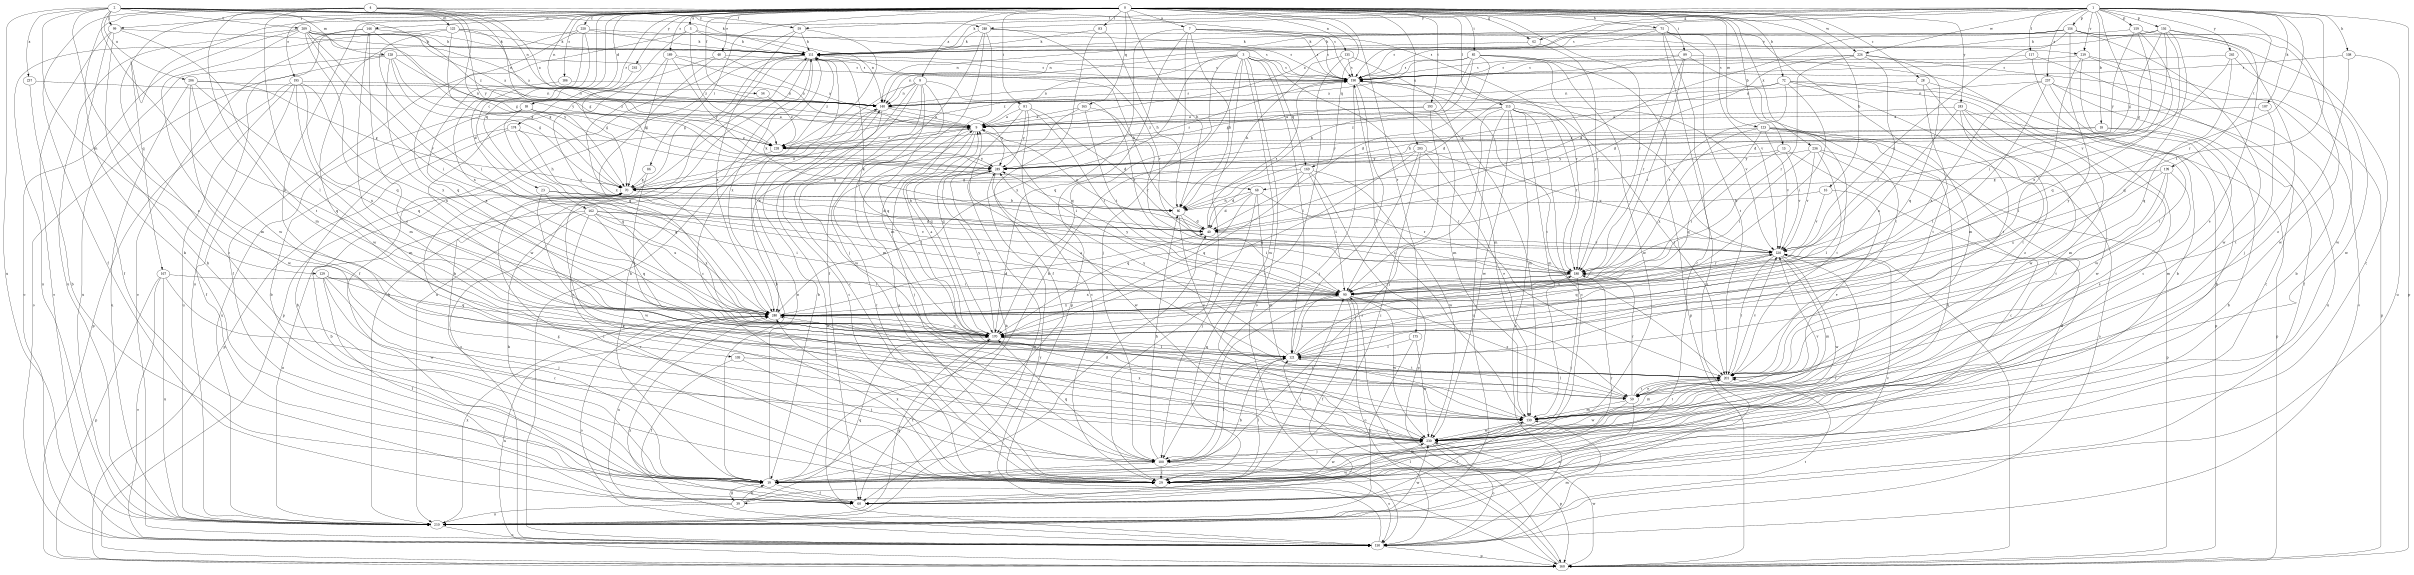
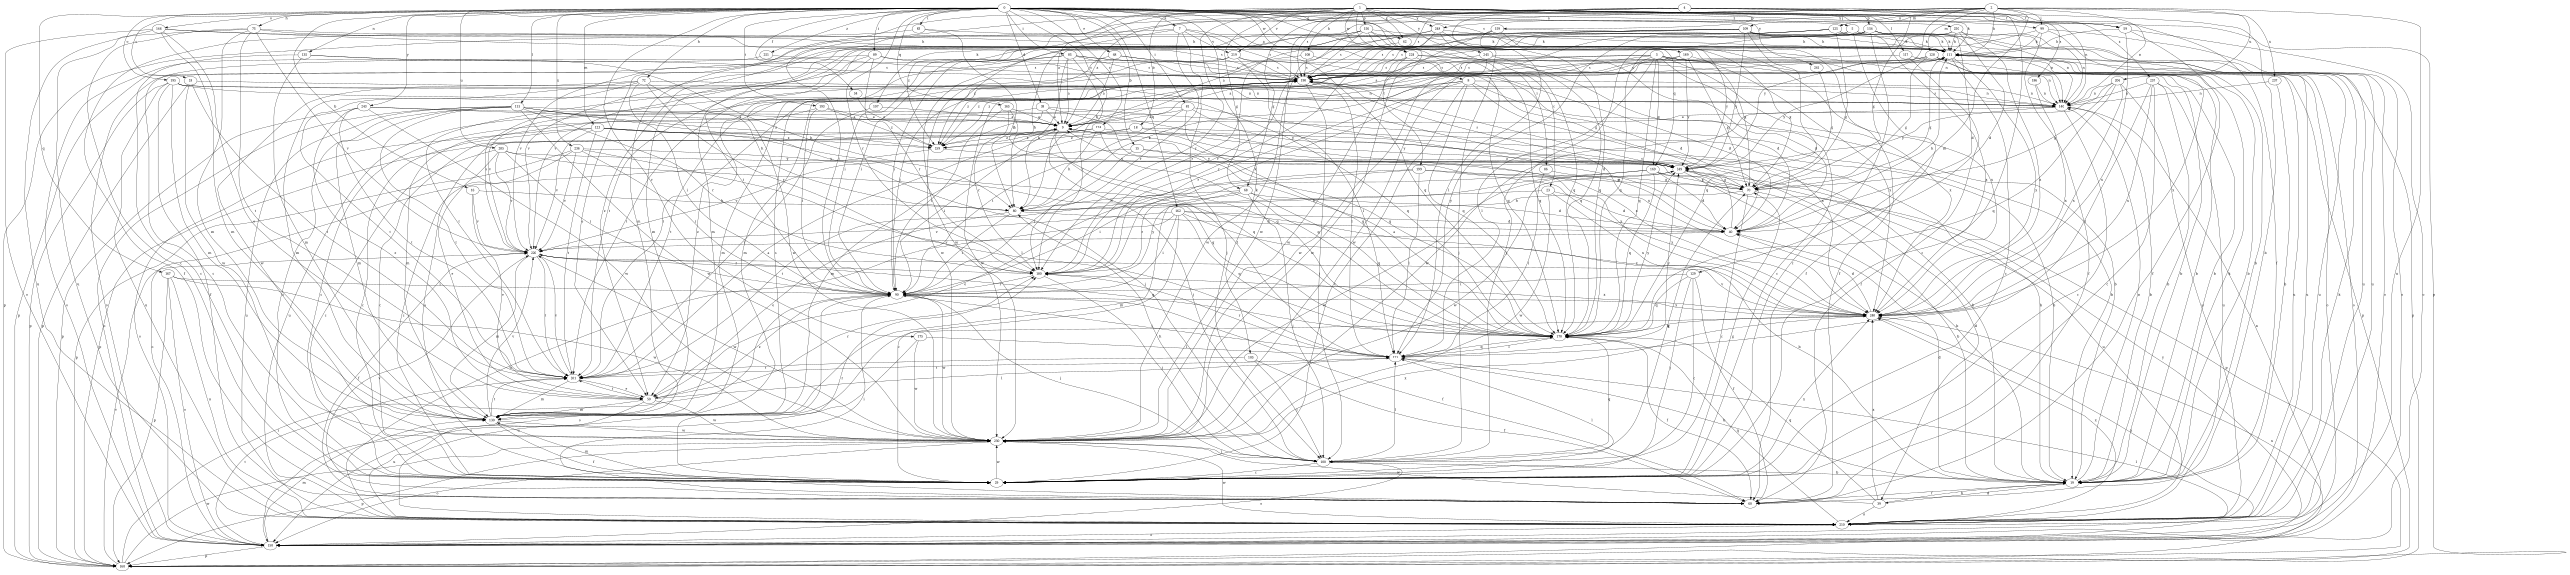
  strict digraph {
    fontname="Noto Serif"
    node [fontname="Noto Serif"]
    edge [fontname="Noto Serif"]
    0
    5
    7
    8
    15
    16
    23
    28
    38
    48
    54
    62
    72
    75
    80
    81
    83
    85
    86
    89
    99
    105
    115
    123
    135
    140
    n27 [label=195]
    146
    162
    165
    167
    169
    174
    175
    180
    186
    189
    193
    205
    224
    236
    241
    243
    250
+   251
    111
    190
    259
    240
    60
    160
    219
    170
    100
    230
    19
    29
    130
    90
    249
    39
    220
    50
    40
    201
    9
    210
    70
    121
    150
    1
    18
    59
    68
    107
    108
    117
    154
    156
    159
    199
    245
    248
    257
    2
    125
    128
    129
    206
    209
    237
    3
    4
    0 -> 5 [label=a]
    0 -> 7 [label=a]
    0 -> 8 [label=a]
    0 -> 15 [label=b]
    0 -> 16 [label=b]
    0 -> 23 [label=c]
    0 -> 28 [label=c]
    0 -> 38 [label=d]
    0 -> 48 [label=e]
    0 -> 54 [label=f]
    0 -> 62 [label=g]
    0 -> 72 [label=h]
    0 -> 75 [label=h]
    0 -> 80 [label=h]
    0 -> 81 [label=i]
    0 -> 83 [label=i]
    0 -> 85 [label=i]
    0 -> 86 [label=i]
    0 -> 89 [label=i]
    0 -> 99 [label=j]
    0 -> 105 [label=k]
    0 -> 115 [label=l]
    0 -> 123 [label=m]
    0 -> 135 [label=n]
    0 -> 140 [label=n]
    0 -> n27 [label=o]
    0 -> 146 [label=o]
    0 -> 162 [label=q]
    0 -> 165 [label=q]
    0 -> 167 [label=q]
    0 -> 169 [label=q]
    0 -> 174 [label=r]
    0 -> 175 [label=r]
    0 -> 180 [label=r]
    0 -> 186 [label=s]
    0 -> 189 [label=s]
    0 -> 193 [label=t]
    0 -> 205 [label=u]
    0 -> 224 [label=w]
    0 -> 236 [label=x]
    0 -> 241 [label=y]
    0 -> 243 [label=y]
    0 -> 250 [label=z]
+   0 -> 251 [label=z]
    5 -> 111 [label=k]
    5 -> 190 [label=s]
    5 -> 259 [label=z]
    5 -> 240 [label=x]
    5 -> 60 [label=f]
    7 -> 80 [label=h]
    7 -> 180 [label=r]
    7 -> 190 [label=s]
    7 -> 160 [label=p]
    7 -> 219 [label=v]
    7 -> 170 [label=q]
    7 -> 100 [label=j]
    8 -> 140 [label=n]
    8 -> 180 [label=r]
    8 -> 240 [label=x]
    8 -> 170 [label=q]
    8 -> 230 [label=w]
    8 -> 19 [label=b]
    8 -> 29 [label=c]
    8 -> 130 [label=m]
    15 -> 90 [label=i]
    15 -> 249 [label=y]
    15 -> 39 [label=d]
    15 -> 220 [label=v]
    16 -> 80 [label=h]
    16 -> 220 [label=v]
    16 -> 50 [label=e]
    23 -> 80 [label=h]
    23 -> 240 [label=x]
    23 -> 230 [label=w]
    23 -> 40 [label=d]
    28 -> 140 [label=n]
    28 -> 160 [label=p]
    28 -> 230 [label=w]
    28 -> 201 [label=t]
    38 -> 259 [label=z]
    38 -> 170 [label=q]
    38 -> 19 [label=b]
    38 -> 9 [label=a]
    38 -> 210 [label=u]
    48 -> 190 [label=s]
    48 -> 170 [label=q]
    48 -> 230 [label=w]
    48 -> 9 [label=a]
    54 -> 259 [label=z]
    62 -> 140 [label=n]
    62 -> 180 [label=r]
    72 -> 80 [label=h]
    72 -> 140 [label=n]
    72 -> 180 [label=r]
    72 -> 230 [label=w]
    72 -> 130 [label=m]
    72 -> 90 [label=i]
    72 -> 201 [label=t]
    75 -> 111 [label=k]
    75 -> 190 [label=s]
    75 -> 29 [label=c]
    75 -> 130 [label=m]
    75 -> 220 [label=v]
    75 -> 201 [label=t]
    75 -> 210 [label=u]
    80 -> 111 [label=k]
    80 -> 90 [label=i]
    80 -> 50 [label=e]
    80 -> 40 [label=d]
    81 -> 170 [label=q]
    81 -> 29 [label=c]
    81 -> 90 [label=i]
    81 -> 249 [label=y]
    81 -> 40 [label=d]
    81 -> 9 [label=a]
    83 -> 80 [label=h]
    83 -> 111 [label=k]
    83 -> 60 [label=f]
    85 -> 80 [label=h]
    85 -> 180 [label=r]
    85 -> 190 [label=s]
    85 -> 160 [label=p]
    85 -> 230 [label=w]
    85 -> 40 [label=d]
    85 -> 9 [label=a]
    85 -> 70 [label=g]
    86 -> 70 [label=g]
    86 -> 121 [label=l]
    89 -> 180 [label=r]
    89 -> 190 [label=s]
    89 -> 29 [label=c]
    89 -> 90 [label=i]
    89 -> 40 [label=d]
    89 -> 201 [label=t]
    99 -> 111 [label=k]
    99 -> 60 [label=f]
    99 -> 19 [label=b]
    99 -> 201 [label=t]
    99 -> 150 [label=o]
    105 -> 60 [label=f]
    105 -> 100 [label=j]
    105 -> 201 [label=t]
    115 -> 180 [label=r]
    115 -> 259 [label=z]
    115 -> 100 [label=j]
    115 -> 230 [label=w]
    115 -> 29 [label=c]
    115 -> 130 [label=m]
    115 -> 201 [label=t]
    115 -> 9 [label=a]
    115 -> 210 [label=u]
    115 -> 150 [label=o]
    123 -> 259 [label=z]
    123 -> 240 [label=x]
    123 -> 170 [label=q]
    123 -> 19 [label=b]
    123 -> 29 [label=c]
    123 -> 220 [label=v]
    123 -> 201 [label=t]
    123 -> 150 [label=o]
    135 -> 80 [label=h]
    135 -> 190 [label=s]
    135 -> 29 [label=c]
    135 -> 130 [label=m]
    140 -> 190 [label=s]
    140 -> 19 [label=b]
    140 -> 29 [label=c]
    140 -> 249 [label=y]
    140 -> 9 [label=a]
    n27 -> 140 [label=n]
    n27 -> 240 [label=x]
    n27 -> 60 [label=f]
    n27 -> 160 [label=p]
    n27 -> 170 [label=q]
    n27 -> 130 [label=m]
    n27 -> 210 [label=u]
    146 -> 111 [label=k]
    146 -> 130 [label=m]
    146 -> 50 [label=e]
    146 -> 210 [label=u]
    146 -> 70 [label=g]
    146 -> 150 [label=o]
    162 -> 240 [label=x]
    162 -> 170 [label=q]
    162 -> 19 [label=b]
    162 -> 29 [label=c]
    162 -> 90 [label=i]
    162 -> 220 [label=v]
    162 -> 40 [label=d]
    162 -> 210 [label=u]
    165 -> 180 [label=r]
    165 -> 170 [label=q]
    165 -> 90 [label=i]
    165 -> 9 [label=a]
    167 -> 160 [label=p]
    167 -> 230 [label=w]
    167 -> 90 [label=i]
    167 -> 210 [label=u]
    167 -> 150 [label=o]
    169 -> 160 [label=p]
    169 -> 170 [label=q]
    169 -> 230 [label=w]
    169 -> 90 [label=i]
    169 -> 40 [label=d]
    169 -> 70 [label=g]
    174 -> 80 [label=h]
    174 -> 259 [label=z]
    174 -> 160 [label=p]
    174 -> 170 [label=q]
    174 -> 19 [label=b]
    175 -> 230 [label=w]
    175 -> 210 [label=u]
    175 -> 121 [label=l]
    180 -> 111 [label=k]
    180 -> 240 [label=x]
    180 -> 100 [label=j]
    180 -> 90 [label=i]
    186 -> 140 [label=n]
    186 -> 240 [label=x]
    189 -> 190 [label=s]
    189 -> 240 [label=x]
    189 -> 249 [label=y]
    189 -> 9 [label=a]
    189 -> 70 [label=g]
    193 -> 259 [label=z]
    193 -> 130 [label=m]
    193 -> 90 [label=i]
    193 -> 9 [label=a]
    205 -> 170 [label=q]
    205 -> 29 [label=c]
    205 -> 90 [label=i]
    205 -> 249 [label=y]
    205 -> 220 [label=v]
    205 -> 50 [label=e]
    224 -> 180 [label=r]
    224 -> 190 [label=s]
    224 -> 170 [label=q]
    224 -> 19 [label=b]
    224 -> 90 [label=i]
    224 -> 40 [label=d]
    236 -> 160 [label=p]
    236 -> 29 [label=c]
    236 -> 90 [label=i]
    236 -> 249 [label=y]
    236 -> 220 [label=v]
    236 -> 121 [label=l]
    241 -> 70 [label=g]
    243 -> 240 [label=x]
    243 -> 160 [label=p]
    243 -> 230 [label=w]
    243 -> 50 [label=e]
    243 -> 201 [label=t]
    243 -> 9 [label=a]
    250 -> 140 [label=n]
    250 -> 111 [label=k]
    250 -> 240 [label=x]
    250 -> 170 [label=q]
    250 -> 230 [label=w]
    250 -> 40 [label=d]
+   251 -> 190 [label=s]
+   251 -> 150 [label=o]
    111 -> 190 [label=s]
    111 -> 259 [label=z]
    111 -> 240 [label=x]
    111 -> 160 [label=p]
    111 -> 19 [label=b]
    111 -> 29 [label=c]
    111 -> 210 [label=u]
    111 -> 70 [label=g]
    190 -> 140 [label=n]
    190 -> 100 [label=j]
    190 -> 130 [label=m]
    190 -> 220 [label=v]
    190 -> 201 [label=t]
    190 -> 121 [label=l]
    259 -> 249 [label=y]
    259 -> 150 [label=o]
    240 -> 170 [label=q]
    240 -> 220 [label=v]
    240 -> 40 [label=d]
    240 -> 150 [label=o]
    60 -> 90 [label=i]
    60 -> 220 [label=v]
    160 -> 240 [label=x]
    160 -> 230 [label=w]
    160 -> 90 [label=i]
    160 -> 220 [label=v]
    160 -> 121 [label=l]
    219 -> 190 [label=s]
    219 -> 160 [label=p]
    219 -> 201 [label=t]
    219 -> 121 [label=l]
    219 -> 150 [label=o]
    170 -> 60 [label=f]
    170 -> 249 [label=y]
    170 -> 9 [label=a]
    170 -> 121 [label=l]
    100 -> 80 [label=h]
    100 -> 170 [label=q]
    100 -> 19 [label=b]
    100 -> 29 [label=c]
    100 -> 70 [label=g]
    100 -> 121 [label=l]
    100 -> 150 [label=o]
    230 -> 240 [label=x]
    230 -> 160 [label=p]
    230 -> 100 [label=j]
    230 -> 150 [label=o]
    19 -> 140 [label=n]
    19 -> 111 [label=k]
    19 -> 60 [label=f]
    19 -> 39 [label=d]
    19 -> 40 [label=d]
    29 -> 180 [label=r]
    29 -> 240 [label=x]
    29 -> 230 [label=w]
    29 -> 130 [label=m]
    29 -> 9 [label=a]
    29 -> 70 [label=g]
    29 -> 121 [label=l]
    130 -> 190 [label=s]
    130 -> 60 [label=f]
    130 -> 230 [label=w]
    130 -> 220 [label=v]
    130 -> 201 [label=t]
    90 -> 240 [label=x]
    90 -> 60 [label=f]
    90 -> 100 [label=j]
    90 -> 230 [label=w]
    90 -> 249 [label=y]
    90 -> 50 [label=e]
    90 -> 150 [label=o]
    249 -> 190 [label=s]
    249 -> 230 [label=w]
    249 -> 19 [label=b]
    249 -> 210 [label=u]
    249 -> 70 [label=g]
    39 -> 240 [label=x]
    39 -> 170 [label=q]
    39 -> 230 [label=w]
    39 -> 19 [label=b]
    39 -> 210 [label=u]
    220 -> 180 [label=r]
    220 -> 190 [label=s]
    220 -> 60 [label=f]
    220 -> 170 [label=q]
    220 -> 230 [label=w]
    220 -> 130 [label=m]
    220 -> 201 [label=t]
    50 -> 180 [label=r]
    50 -> 230 [label=w]
    50 -> 130 [label=m]
    50 -> 201 [label=t]
    50 -> 210 [label=u]
    50 -> 121 [label=l]
    40 -> 111 [label=k]
    40 -> 190 [label=s]
    40 -> 220 [label=v]
    40 -> 9 [label=a]
    201 -> 130 [label=m]
    201 -> 220 [label=v]
    201 -> 50 [label=e]
    201 -> 9 [label=a]
    9 -> 259 [label=z]
    9 -> 100 [label=j]
    9 -> 29 [label=c]
    9 -> 90 [label=i]
    9 -> 121 [label=l]
    210 -> 111 [label=k]
    210 -> 240 [label=x]
    210 -> 170 [label=q]
    210 -> 230 [label=w]
    210 -> 150 [label=o]
    70 -> 80 [label=h]
    70 -> 19 [label=b]
    70 -> 29 [label=c]
    70 -> 9 [label=a]
    121 -> 180 [label=r]
    121 -> 170 [label=q]
    121 -> 19 [label=b]
    121 -> 90 [label=i]
    121 -> 249 [label=y]
    121 -> 201 [label=t]
    150 -> 140 [label=n]
    150 -> 240 [label=x]
    150 -> 160 [label=p]
    150 -> 130 [label=m]
    150 -> 249 [label=y]
    150 -> 201 [label=t]
    1 -> 62 [label=g]
    1 -> 180 [label=r]
    1 -> 224 [label=w]
    1 -> 111 [label=k]
    1 -> 190 [label=s]
    1 -> 160 [label=p]
    1 -> 219 [label=v]
    1 -> 90 [label=i]
    1 -> 9 [label=a]
    1 -> 18 [label=b]
    1 -> 59 [label=f]
    1 -> 68 [label=g]
    1 -> 107 [label=k]
    1 -> 108 [label=k]
    1 -> 117 [label=l]
    1 -> 154 [label=p]
    1 -> 156 [label=p]
    1 -> 159 [label=p]
    1 -> 199 [label=t]
    1 -> 245 [label=y]
    1 -> 248 [label=y]
    1 -> 257 [label=z]
    18 -> 259 [label=z]
    18 -> 19 [label=b]
    18 -> 130 [label=m]
    18 -> 249 [label=y]
    59 -> 111 [label=k]
    59 -> 240 [label=x]
    59 -> 60 [label=f]
    59 -> 150 [label=o]
    68 -> 80 [label=h]
    68 -> 180 [label=r]
    68 -> 170 [label=q]
    68 -> 100 [label=j]
    68 -> 130 [label=m]
    68 -> 40 [label=d]
    107 -> 201 [label=t]
    107 -> 9 [label=a]
    108 -> 190 [label=s]
    108 -> 50 [label=e]
    108 -> 210 [label=u]
    117 -> 190 [label=s]
    117 -> 60 [label=f]
    117 -> 19 [label=b]
    154 -> 140 [label=n]
    154 -> 111 [label=k]
    154 -> 100 [label=j]
    154 -> 230 [label=w]
    154 -> 29 [label=c]
    154 -> 220 [label=v]
    154 -> 40 [label=d]
    154 -> 121 [label=y]
    156 -> 111 [label=k]
    156 -> 190 [label=s]
    156 -> 240 [label=x]
    156 -> 170 [label=q]
    156 -> 230 [label=w]
    156 -> 220 [label=v]
    156 -> 50 [label=e]
    156 -> 70 [label=g]
    159 -> 111 [label=k]
    159 -> 170 [label=q]
    159 -> 230 [label=w]
    159 -> 90 [label=i]
    159 -> 249 [label=y]
    199 -> 240 [label=x]
    199 -> 50 [label=e]
    199 -> 201 [label=t]
    199 -> 70 [label=g]
    199 -> 121 [label=l]
    245 -> 190 [label=s]
    245 -> 170 [label=q]
    245 -> 230 [label=w]
    245 -> 40 [label=d]
    248 -> 180 [label=r]
    248 -> 111 [label=k]
    248 -> 190 [label=s]
    248 -> 60 [label=f]
    248 -> 100 [label=j]
    248 -> 130 [label=m]
    257 -> 140 [label=n]
    257 -> 240 [label=x]
    257 -> 19 [label=b]
    257 -> 29 [label=c]
    257 -> 210 [label=u]
    257 -> 121 [label=l]
    2 -> 99 [label=j]
    2 -> 140 [label=n]
    2 -> 111 [label=k]
    2 -> 259 [label=z]
    2 -> 230 [label=w]
    2 -> 249 [label=y]
    2 -> 50 [label=e]
    2 -> 210 [label=u]
    2 -> 248 [label=y]
    2 -> 125 [label=m]
    2 -> 128 [label=m]
    2 -> 129 [label=m]
    2 -> 206 [label=u]
    2 -> 209 [label=u]
    2 -> 237 [label=x]
    125 -> 111 [label=k]
    125 -> 190 [label=s]
    125 -> 90 [label=i]
    125 -> 9 [label=a]
    125 -> 210 [label=u]
    125 -> 70 [label=g]
    128 -> 190 [label=s]
    128 -> 259 [label=z]
    128 -> 240 [label=x]
    128 -> 249 [label=y]
    128 -> 210 [label=u]
    128 -> 70 [label=g]
    128 -> 150 [label=o]
    129 -> 60 [label=f]
    129 -> 170 [label=q]
    129 -> 100 [label=j]
    129 -> 29 [label=c]
    129 -> 90 [label=i]
    206 -> 140 [label=n]
    206 -> 240 [label=x]
    206 -> 170 [label=q]
    206 -> 230 [label=w]
    206 -> 210 [label=u]
    206 -> 70 [label=g]
    209 -> 140 [label=n]
    209 -> 111 [label=k]
    209 -> 170 [label=q]
    209 -> 130 [label=m]
    209 -> 90 [label=i]
    209 -> 249 [label=y]
    209 -> 220 [label=v]
    209 -> 9 [label=a]
    209 -> 210 [label=u]
    209 -> 150 [label=o]
    237 -> 140 [label=n]
    237 -> 19 [label=b]
    3 -> 140 [label=n]
    3 -> 169 [label=q]
    3 -> 190 [label=s]
    3 -> 259 [label=z]
    3 -> 240 [label=x]
    3 -> 170 [label=q]
    3 -> 230 [label=w]
    3 -> 19 [label=b]
    3 -> 29 [label=c]
    3 -> 201 [label=t]
    3 -> 121 [label=l]
    3 -> 150 [label=o]
    4 -> 190 [label=s]
    4 -> 60 [label=f]
    4 -> 19 [label=b]
    4 -> 29 [label=c]
    4 -> 130 [label=m]
    4 -> 9 [label=a]
    4 -> 70 [label=g]
    4 -> 121 [label=l]
    4 -> 59 [label=f]
    4 -> 68 [label=g]
  }
